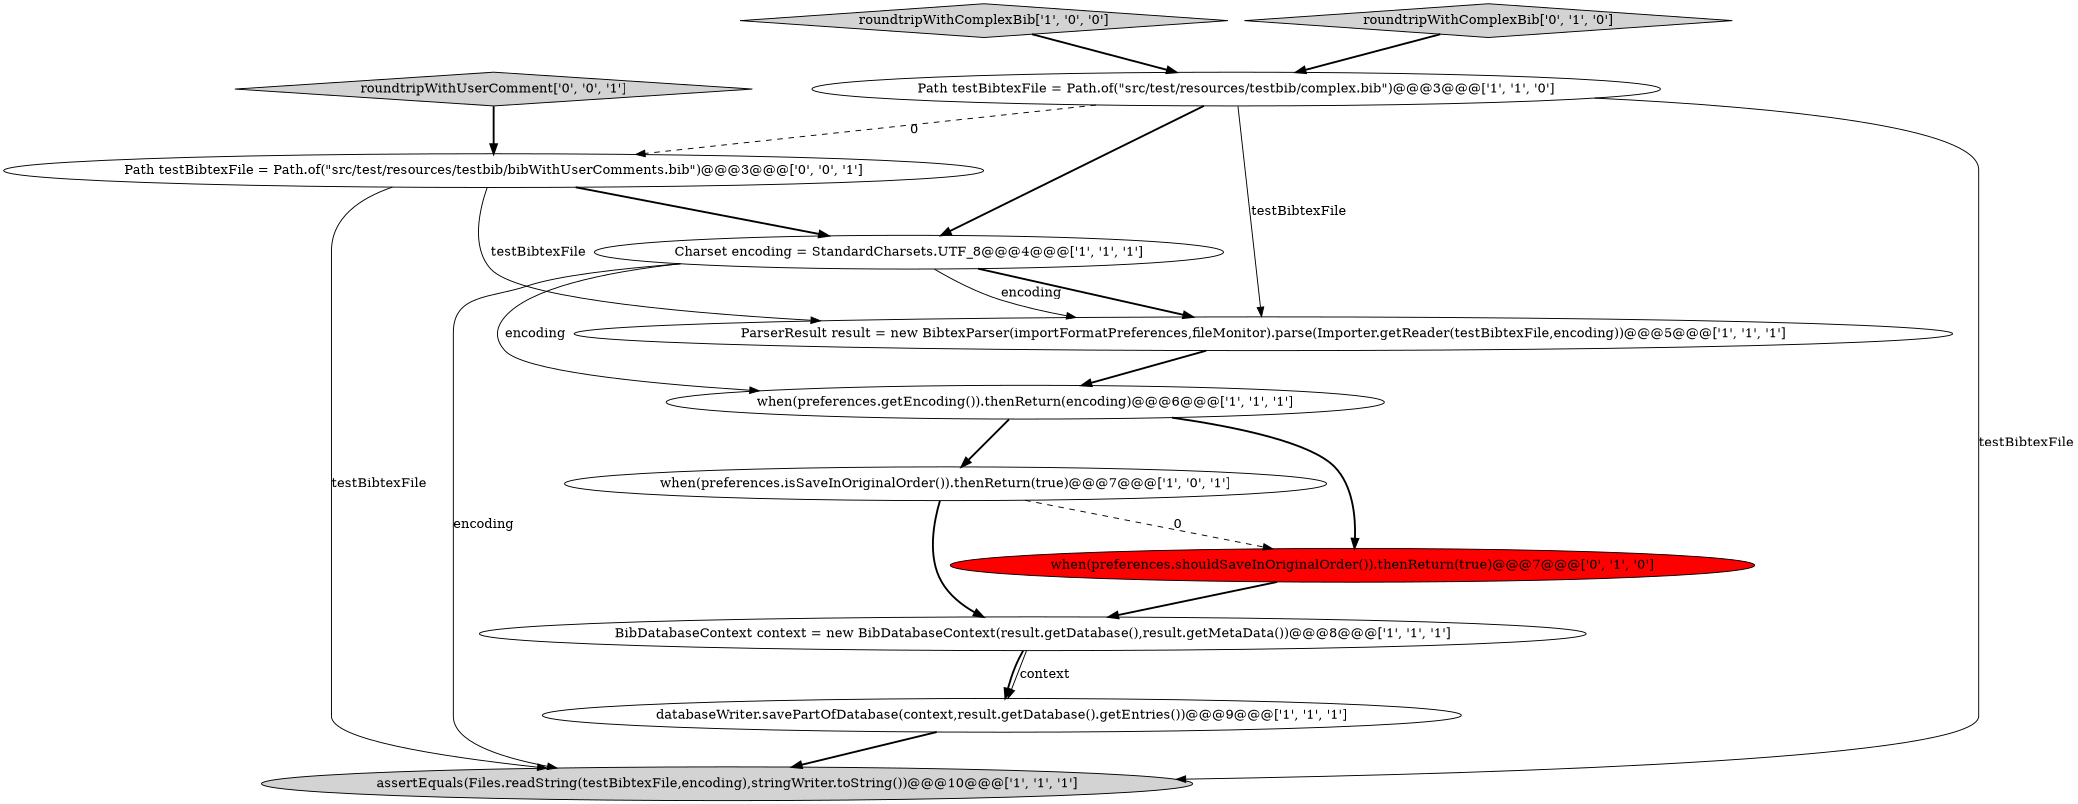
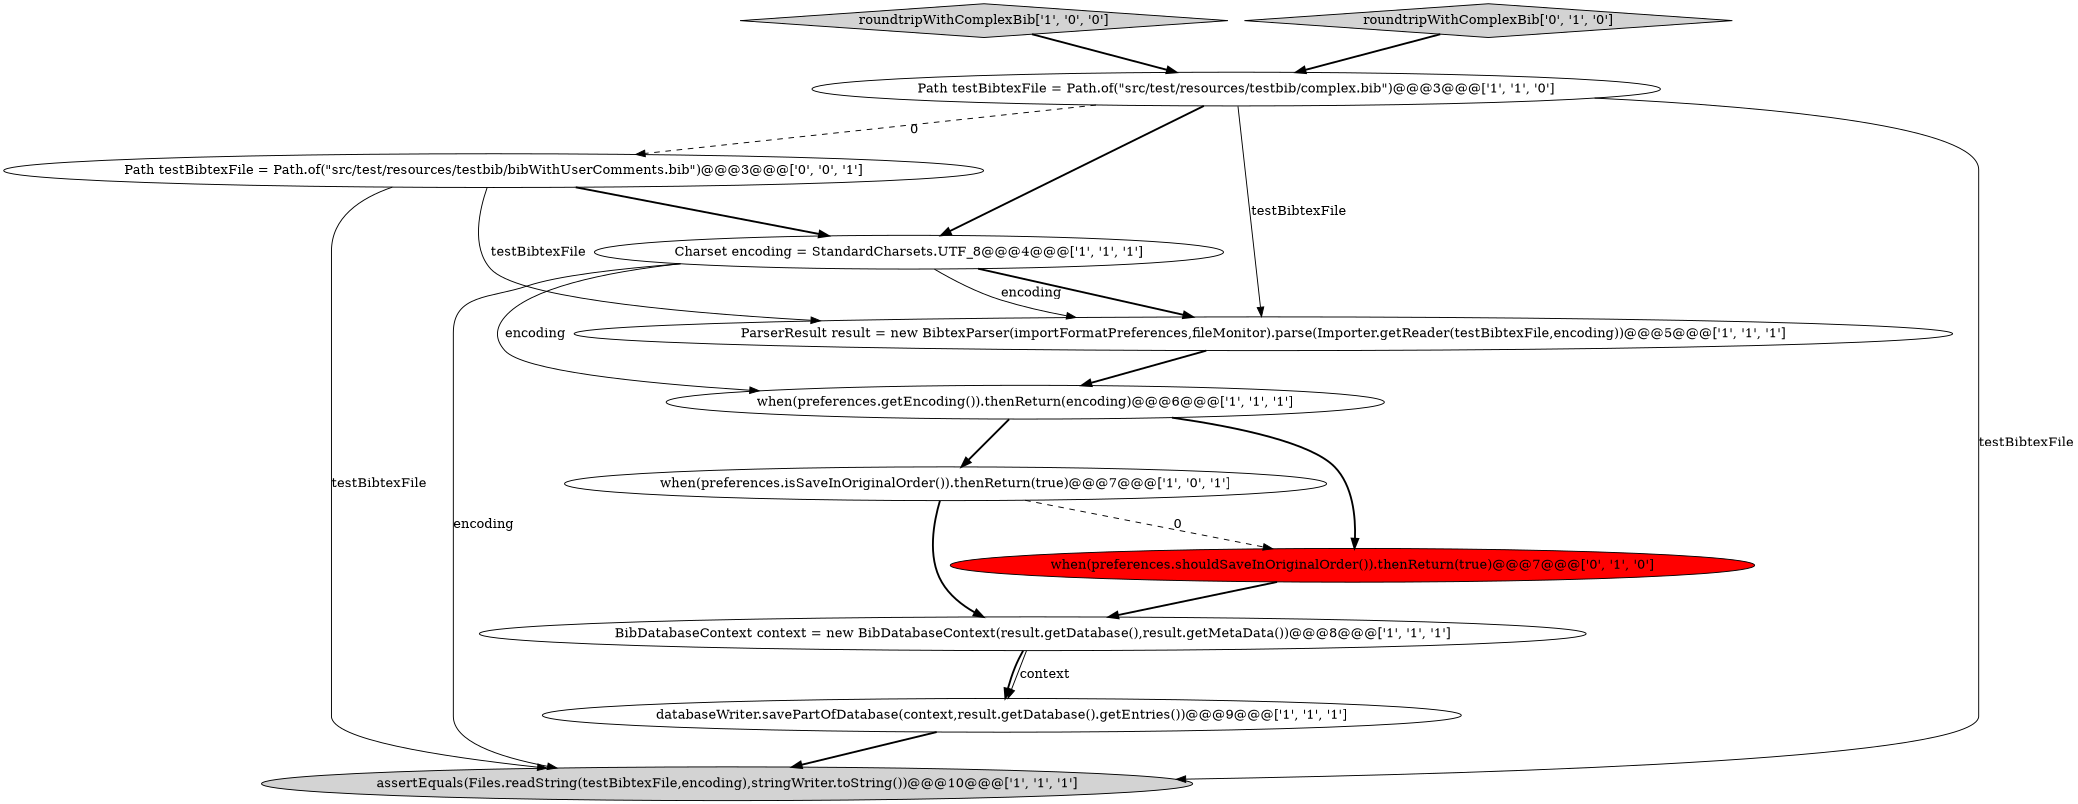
  digraph {
    node [fillcolor=white shape=ellipse style=filled]
    edge [style=bold]
    n1 [label="Path testBibtexFile = Path.of(\"src/test/resources/testbib/complex.bib\")@@@3@@@['1', '1', '0']"]
    n2 [fillcolor=lightgray label="assertEquals(Files.readString(testBibtexFile,encoding),stringWriter.toString())@@@10@@@['1', '1', '1']"]
    n3 [label="Path testBibtexFile = Path.of(\"src/test/resources/testbib/bibWithUserComments.bib\")@@@3@@@['0', '0', '1']"]
    n4 [label="Charset encoding = StandardCharsets.UTF_8@@@4@@@['1', '1', '1']"]
    n5 [label="ParserResult result = new BibtexParser(importFormatPreferences,fileMonitor).parse(Importer.getReader(testBibtexFile,encoding))@@@5@@@['1', '1', '1']"]
    n6 [fillcolor=lightgray label="roundtripWithComplexBib['1', '0', '0']" shape=diamond]
-   n7 [fillcolor=lightgray label="roundtripWithUserComment['0', '0', '1']" shape=diamond]
    n8 [fillcolor=red label="when(preferences.shouldSaveInOriginalOrder()).thenReturn(true)@@@7@@@['0', '1', '0']"]
    n9 [label="BibDatabaseContext context = new BibDatabaseContext(result.getDatabase(),result.getMetaData())@@@8@@@['1', '1', '1']"]
    n10 [fillcolor=lightgray label="roundtripWithComplexBib['0', '1', '0']" shape=diamond]
    n11 [label="when(preferences.getEncoding()).thenReturn(encoding)@@@6@@@['1', '1', '1']"]
    n12 [label="when(preferences.isSaveInOriginalOrder()).thenReturn(true)@@@7@@@['1', '0', '1']"]
    n13 [label="databaseWriter.savePartOfDatabase(context,result.getDatabase().getEntries())@@@9@@@['1', '1', '1']"]
    n1 -> n2 [label=testBibtexFile style=solid]
    n1 -> n3 [label=0 style=dashed]
    n1 -> n4
    n1 -> n5 [label=testBibtexFile style=solid]
    n3 -> n2 [label=testBibtexFile style=solid]
    n3 -> n4
    n3 -> n5 [label=testBibtexFile style=solid]
    n4 -> n2 [label=encoding style=solid]
    n4 -> n5
    n4 -> n5 [label=encoding style=solid]
    n4 -> n11 [label=encoding style=solid]
    n5 -> n11
    n6 -> n1
-   n7 -> n3
    n8 -> n9
    n9 -> n13 [label=context style=solid]
    n9 -> n13
    n10 -> n1
    n11 -> n8
    n11 -> n12
    n12 -> n8 [label=0 style=dashed]
    n12 -> n9
    n13 -> n2
  }
